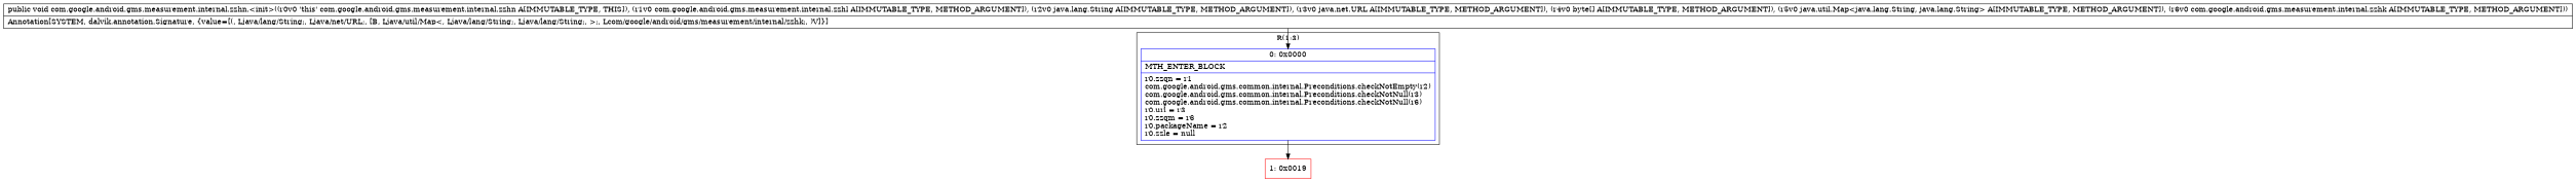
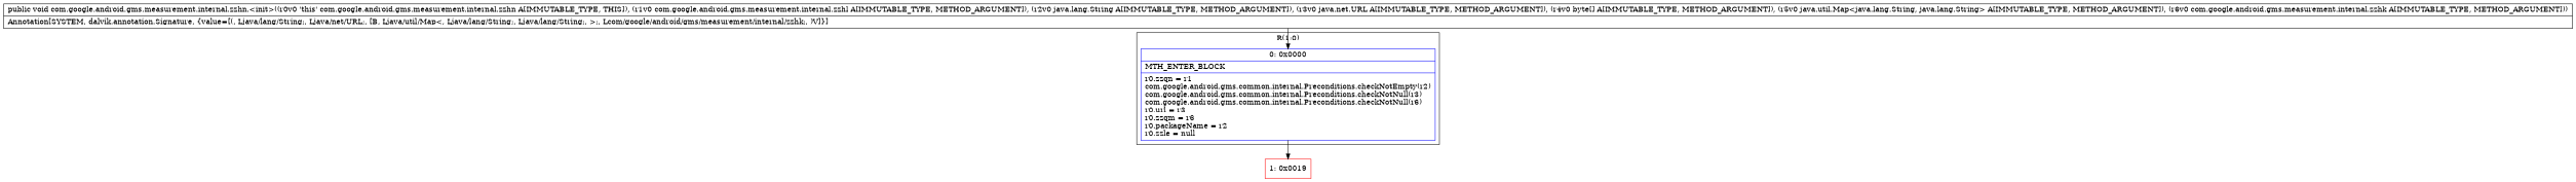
  digraph {
    node [shape=record]
    n1 [color=blue label="{0\:\ 0x0000|MTH_ENTER_BLOCK\l|r0.zzqn = r1\lcom.google.android.gms.common.internal.Preconditions.checkNotEmpty(r2)\lcom.google.android.gms.common.internal.Preconditions.checkNotNull(r3)\lcom.google.android.gms.common.internal.Preconditions.checkNotNull(r6)\lr0.url = r3\lr0.zzqm = r6\lr0.packageName = r2\lr0.zzle = null\l}"]
    n2 [color=red label="{1\:\ 0x0019}"]
    n3 [label="{public void com.google.android.gms.measurement.internal.zzhn.\<init\>((r0v0 'this' com.google.android.gms.measurement.internal.zzhn A[IMMUTABLE_TYPE, THIS]), (r1v0 com.google.android.gms.measurement.internal.zzhl A[IMMUTABLE_TYPE, METHOD_ARGUMENT]), (r2v0 java.lang.String A[IMMUTABLE_TYPE, METHOD_ARGUMENT]), (r3v0 java.net.URL A[IMMUTABLE_TYPE, METHOD_ARGUMENT]), (r4v0 byte[] A[IMMUTABLE_TYPE, METHOD_ARGUMENT]), (r5v0 java.util.Map\<java.lang.String, java.lang.String\> A[IMMUTABLE_TYPE, METHOD_ARGUMENT]), (r6v0 com.google.android.gms.measurement.internal.zzhk A[IMMUTABLE_TYPE, METHOD_ARGUMENT]))  | Annotation[SYSTEM, dalvik.annotation.Signature, \{value=[(, Ljava\/lang\/String;, Ljava\/net\/URL;, [B, Ljava\/util\/Map\<, Ljava\/lang\/String;, Ljava\/lang\/String;, \>;, Lcom\/google\/android\/gms\/measurement\/internal\/zzhk;, )V]\}]\l}"]
    subgraph cluster_1 {
-     label="R(1:3)"
+     label="R(1:0)"
      n1
    }
    n1 -> n2
    n3 -> n1
  }
